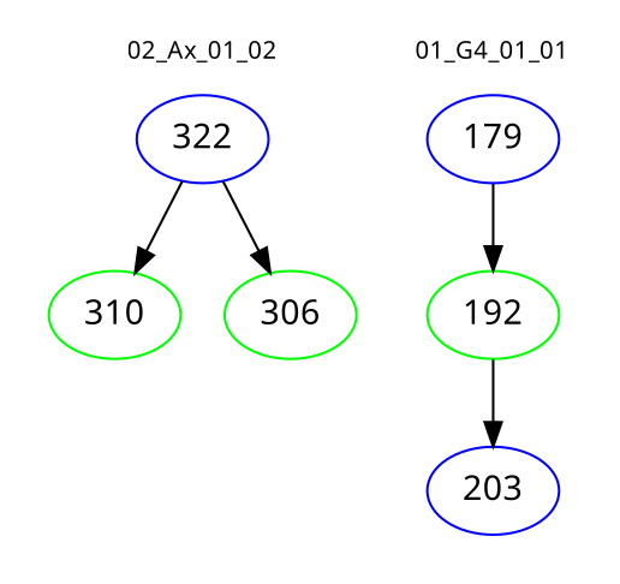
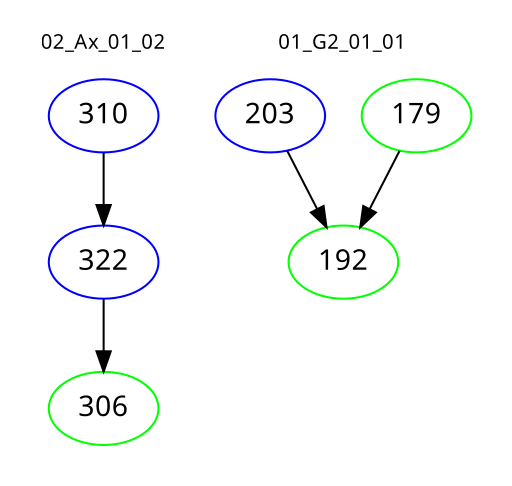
  digraph {
    fontname="Noto Sans"
    node [color=green fontname="Noto Sans"]
    edge [color=black fontname="Noto Sans"]
-   n1 [label=310]
+   n1 [color=blue label=310]
    n2 [color=blue label=322]
    n3 [label=306]
-   n4 [color=blue label=179]
+   n4 [label=179]
    n5 [label=192]
    n6 [color=blue label=203]
    subgraph cluster_1 {
      color=white
      fontsize=10
      label="02_Ax_01_02"
      n1
      n2
      n3
    }
    subgraph cluster_2 {
      color=white
      fontsize=10
-     label="01_G4_01_01"
+     label="01_G2_01_01"
      n4
      n5
      n6
    }
-   n2 -> n1
+   n1 -> n2
    n2 -> n3
    n4 -> n5
-   n5 -> n6
+   n6 -> n5
  }
